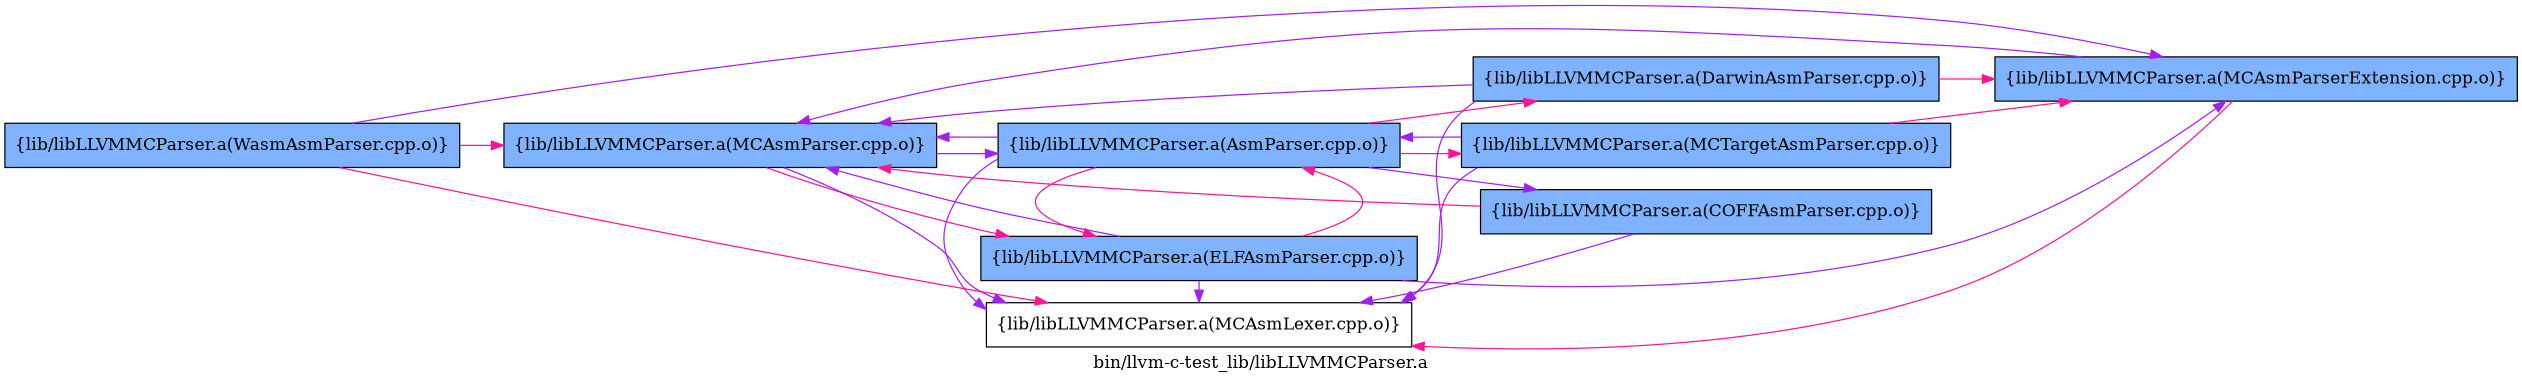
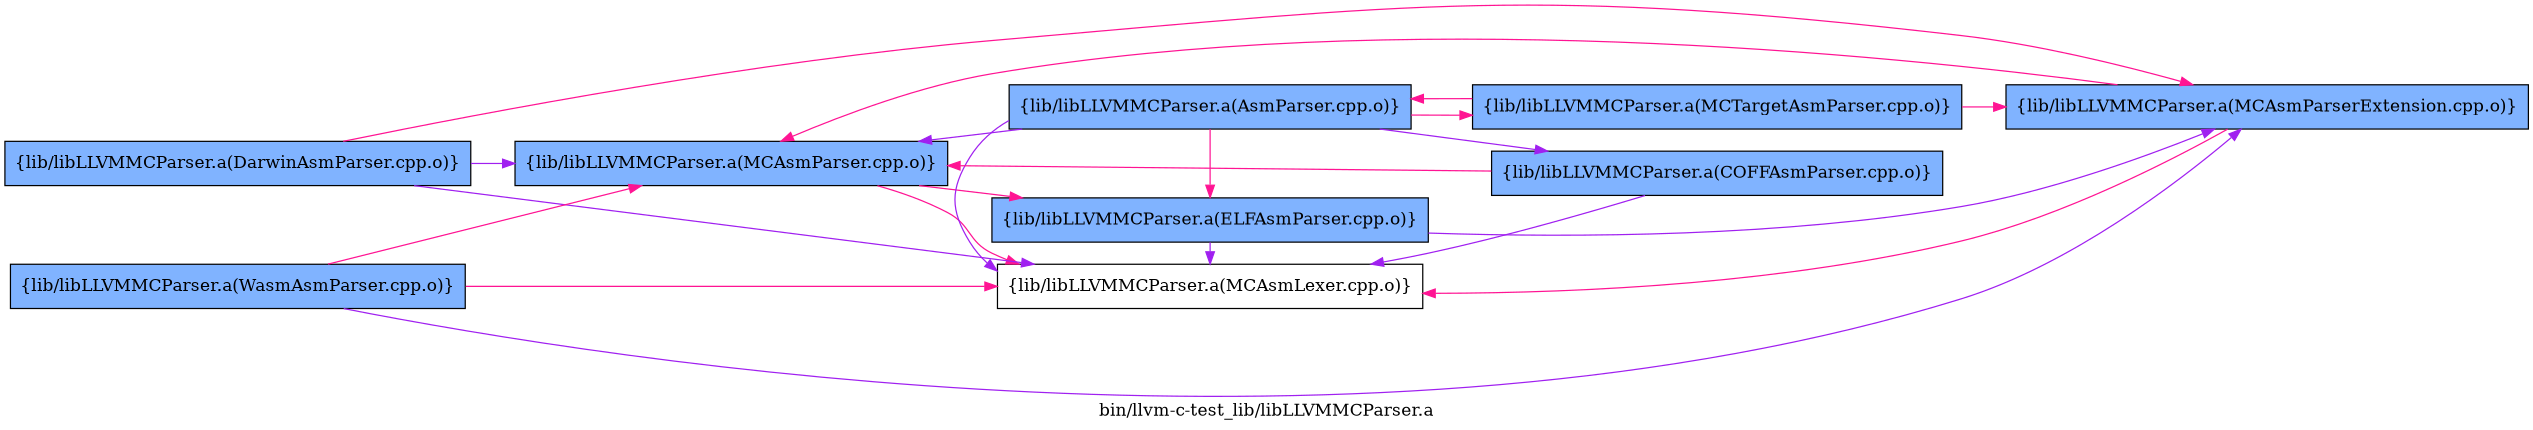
  digraph {
    label="bin/llvm-c-test_lib/libLLVMMCParser.a"
    rankdir=LR
    node [fillcolor="0.600000 0.5 1" group=1 shape=box style=filled]
    edge [color=purple]
    n1 [label="{lib/libLLVMMCParser.a(MCAsmParser.cpp.o)}"]
    n2 [label="{lib/libLLVMMCParser.a(ELFAsmParser.cpp.o)}"]
    n3 [group=0 label="{lib/libLLVMMCParser.a(MCAsmLexer.cpp.o)}" fillcolor="" style=""]
    n4 [label="{lib/libLLVMMCParser.a(AsmParser.cpp.o)}"]
    n5 [label="{lib/libLLVMMCParser.a(MCAsmParserExtension.cpp.o)}"]
    n6 [label="{lib/libLLVMMCParser.a(MCTargetAsmParser.cpp.o)}"]
    n7 [label="{lib/libLLVMMCParser.a(COFFAsmParser.cpp.o)}"]
    n8 [label="{lib/libLLVMMCParser.a(DarwinAsmParser.cpp.o)}"]
    n9 [label="{lib/libLLVMMCParser.a(WasmAsmParser.cpp.o)}"]
    subgraph sub_1 {
      rank=same
      n1
    }
    subgraph sub_2 {
      rank=same
      n2
      n3
      n4
    }
    n1 -> n2 [color=deeppink]
-   n1 -> n3
-   n1 -> n4
-   n2 -> n1
+   n1 -> n3 [color=deeppink]
    n2 -> n3
-   n2 -> n4 [color=deeppink]
    n2 -> n5
    n4 -> n1
    n4 -> n2 [color=deeppink]
    n4 -> n3
    n4 -> n6 [color=deeppink]
    n4 -> n7
-   n4 -> n8 [color=deeppink]
-   n5 -> n1
+   n5 -> n1 [color=deeppink]
    n5 -> n3 [color=deeppink]
-   n6 -> n3
-   n6 -> n4
+   n6 -> n4 [color=deeppink]
    n6 -> n5 [color=deeppink]
    n7 -> n1 [color=deeppink]
    n7 -> n3
    n8 -> n1
    n8 -> n3
    n8 -> n5 [color=deeppink]
    n9 -> n1 [color=deeppink]
    n9 -> n3 [color=deeppink]
    n9 -> n5
  }
